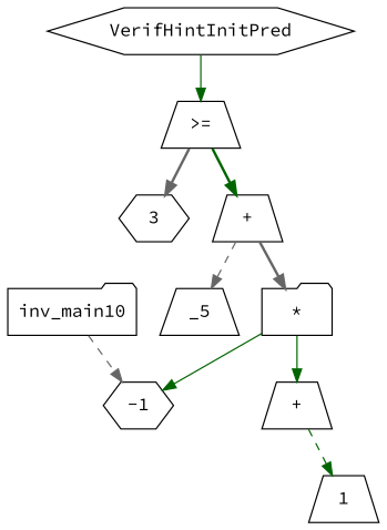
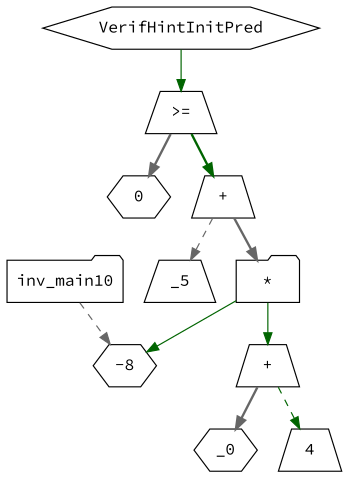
  digraph {
    fontname="Source Code Pro"
    node [fontname="Source Code Pro" shape=trapezium]
    edge [color=gray40 fontname="Source Code Pro" style=bold]
    n1 [label=inv_main10 shape=folder]
-   n2 [label=-1 shape=hexagon]
+   n2 [label=-8 shape=hexagon]
    n3 [label=VerifHintInitPred shape=hexagon]
    n4 [label=">="]
-   n5 [label=3 shape=hexagon]
+   n5 [label=0 shape=hexagon]
    n6 [label="+"]
    n7 [label=_5]
    n8 [label="*" shape=folder]
    n9 [label="+"]
-   n11 [label=1]
+   n10 [label=_0 shape=hexagon]
+   n11 [label=4]
    n1 -> n2 [style=dashed]
    n3 -> n4 [color=darkgreen style=solid]
    n4 -> n5
    n4 -> n6 [color=darkgreen]
    n6 -> n7 [style=dashed]
    n6 -> n8
    n8 -> n2 [color=darkgreen style=solid]
    n8 -> n9 [color=darkgreen style=solid]
+   n9 -> n10
    n9 -> n11 [color=darkgreen style=dashed]
  }
